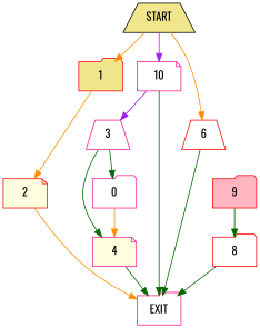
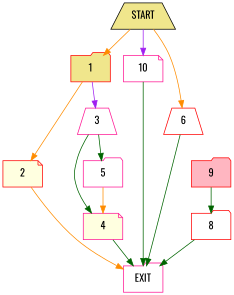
  digraph {
    fontname=Oswald
    node [color=red fillcolor=white fontname=Oswald shape=folder style=filled]
    edge [color=darkgreen fontname=Oswald]
    n1 [color=black fillcolor=khaki label=START shape=trapezium]
    1 [fillcolor=khaki]
    6 [shape=trapezium]
    10 [color=deeppink shape=note]
    2 [fillcolor=lightyellow shape=note]
    3 [color=deeppink shape=trapezium]
    n7 [color=deeppink label=EXIT]
    9 [fillcolor=lightpink]
    8
    4 [color=deeppink fillcolor=lightyellow shape=note]
-   5 [color=deeppink label=0]
+   5 [color=deeppink]
    n1 -> 1 [color=darkorange]
    n1 -> 6 [color=darkorange]
    n1 -> 10 [color=purple]
    1 -> 2 [color=darkorange]
-   10 -> 3 [color=purple]
+   1 -> 3 [color=purple]
    6 -> n7
    10 -> n7
    2 -> n7 [color=darkorange]
    3 -> 4
    3 -> 5
    9 -> 8
    8 -> n7
    4 -> n7
    5 -> 4 [color=darkorange]
  }
